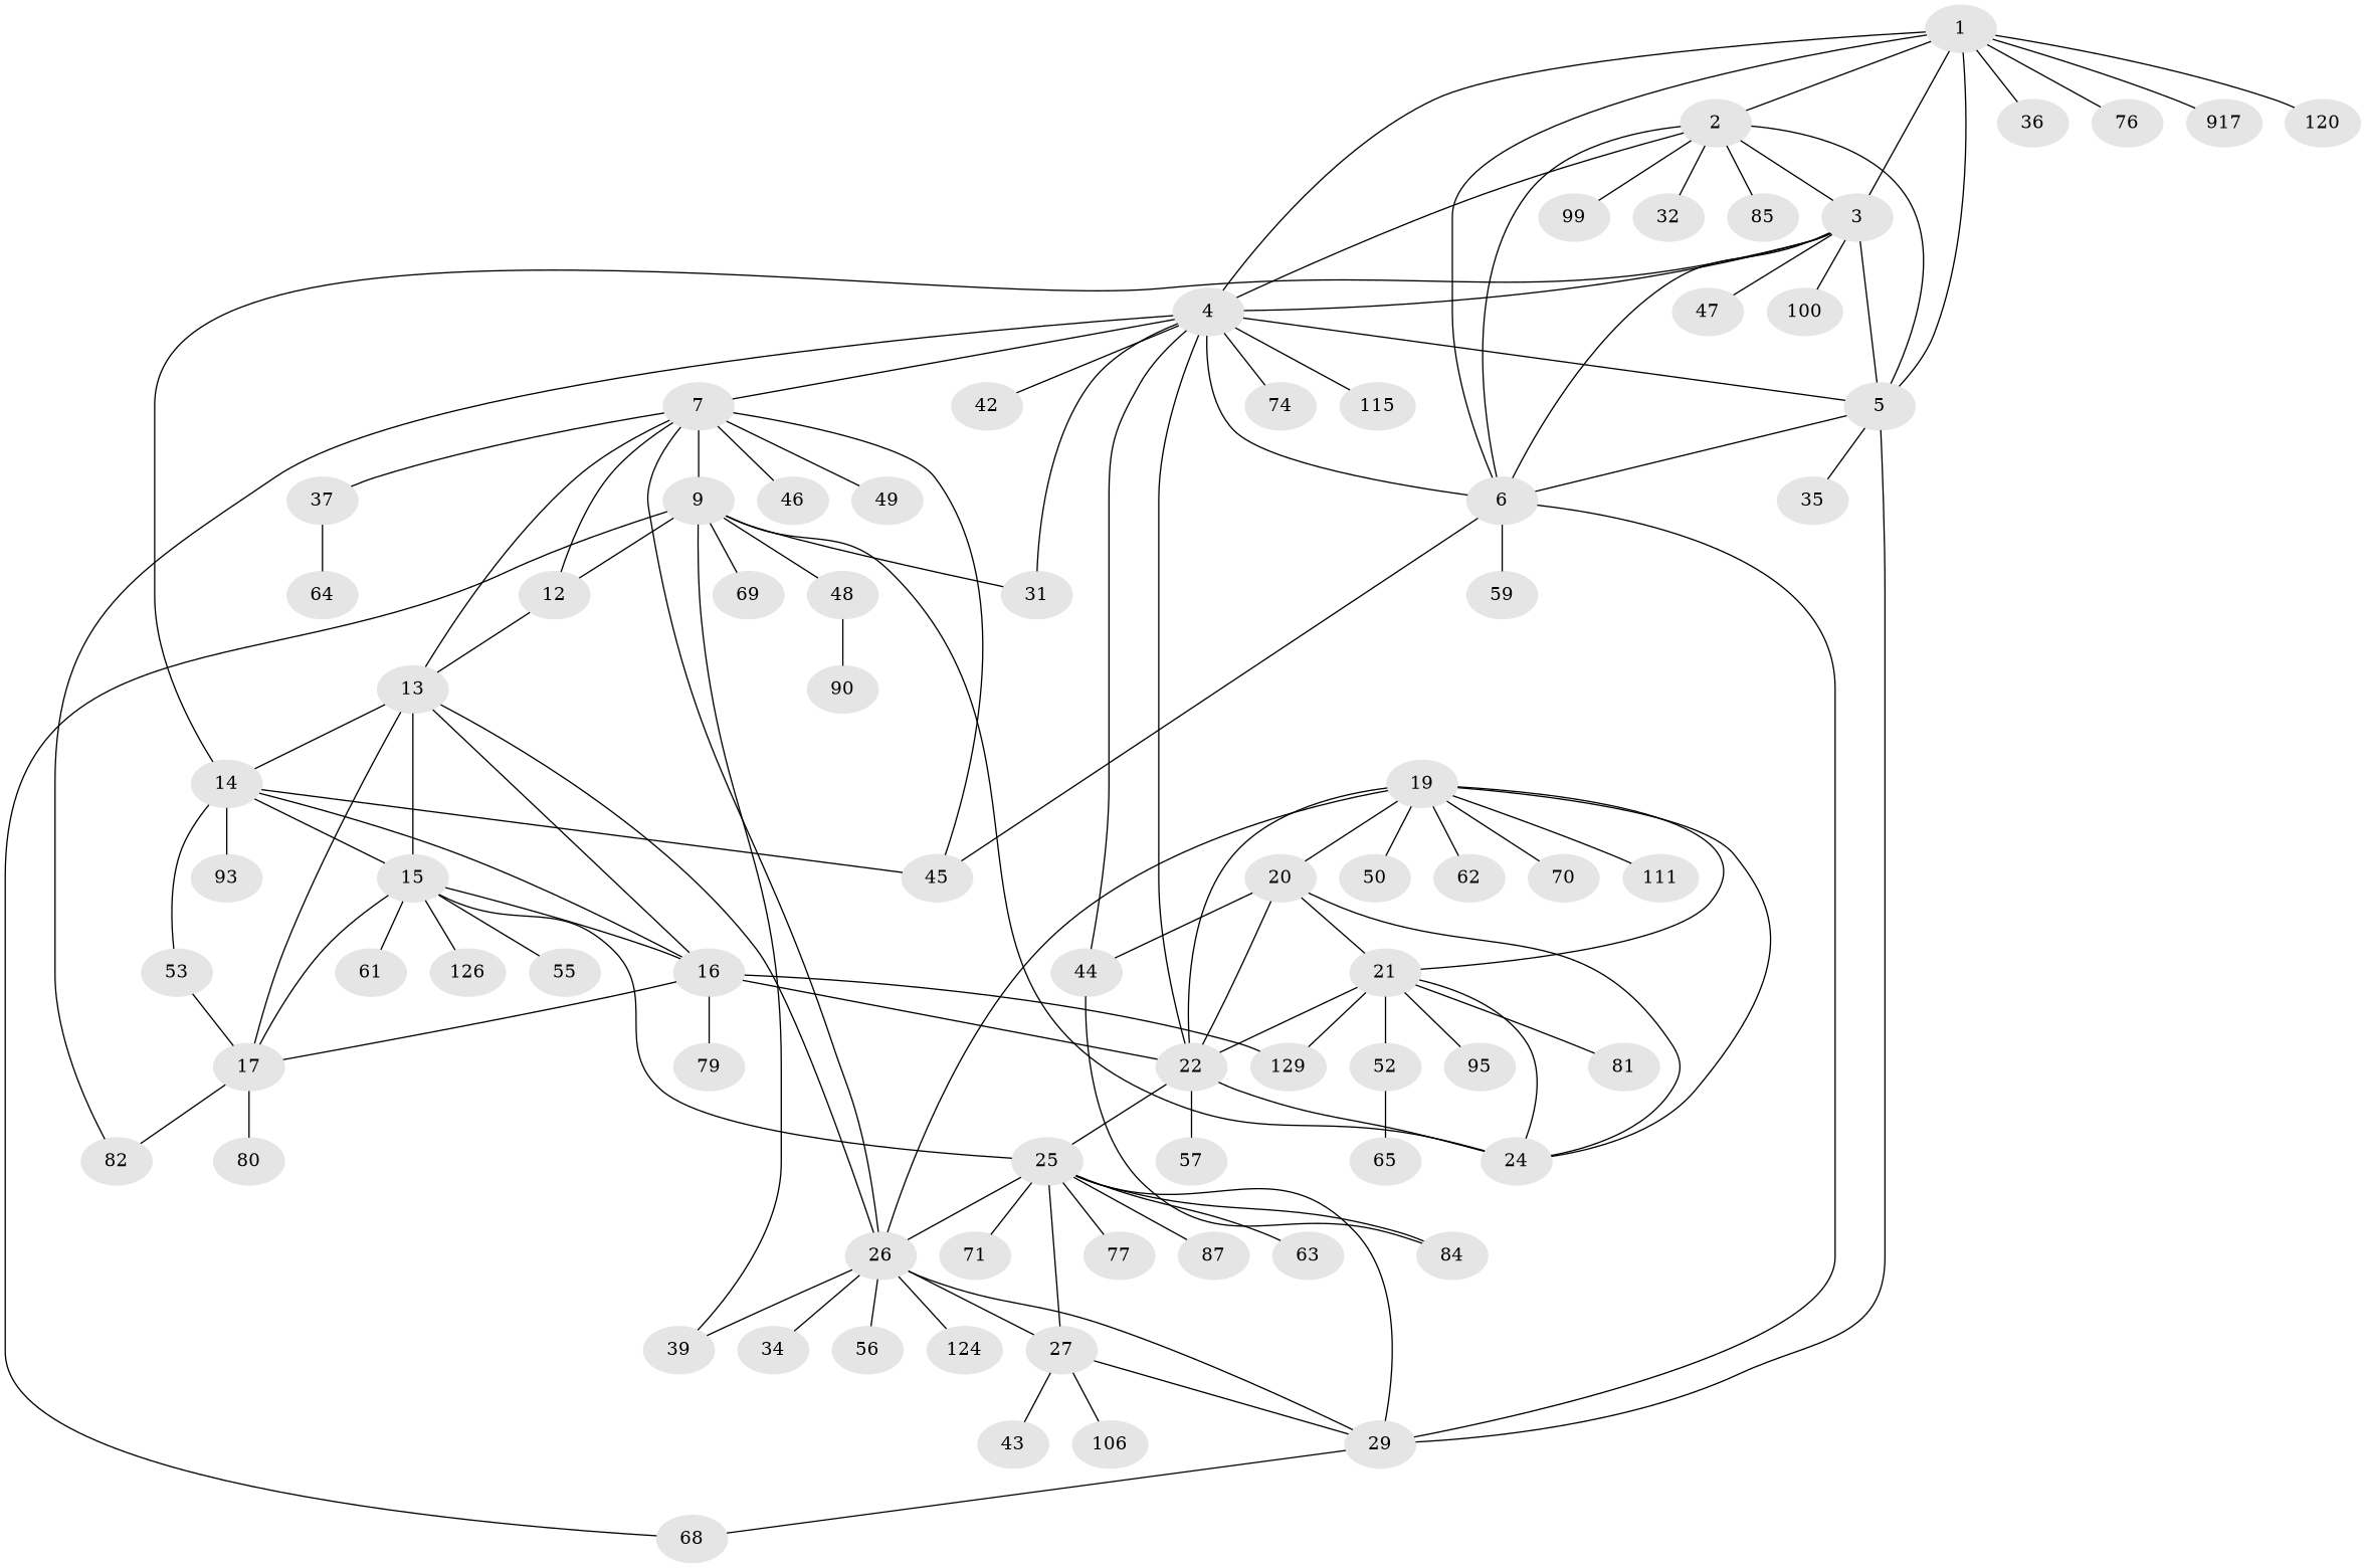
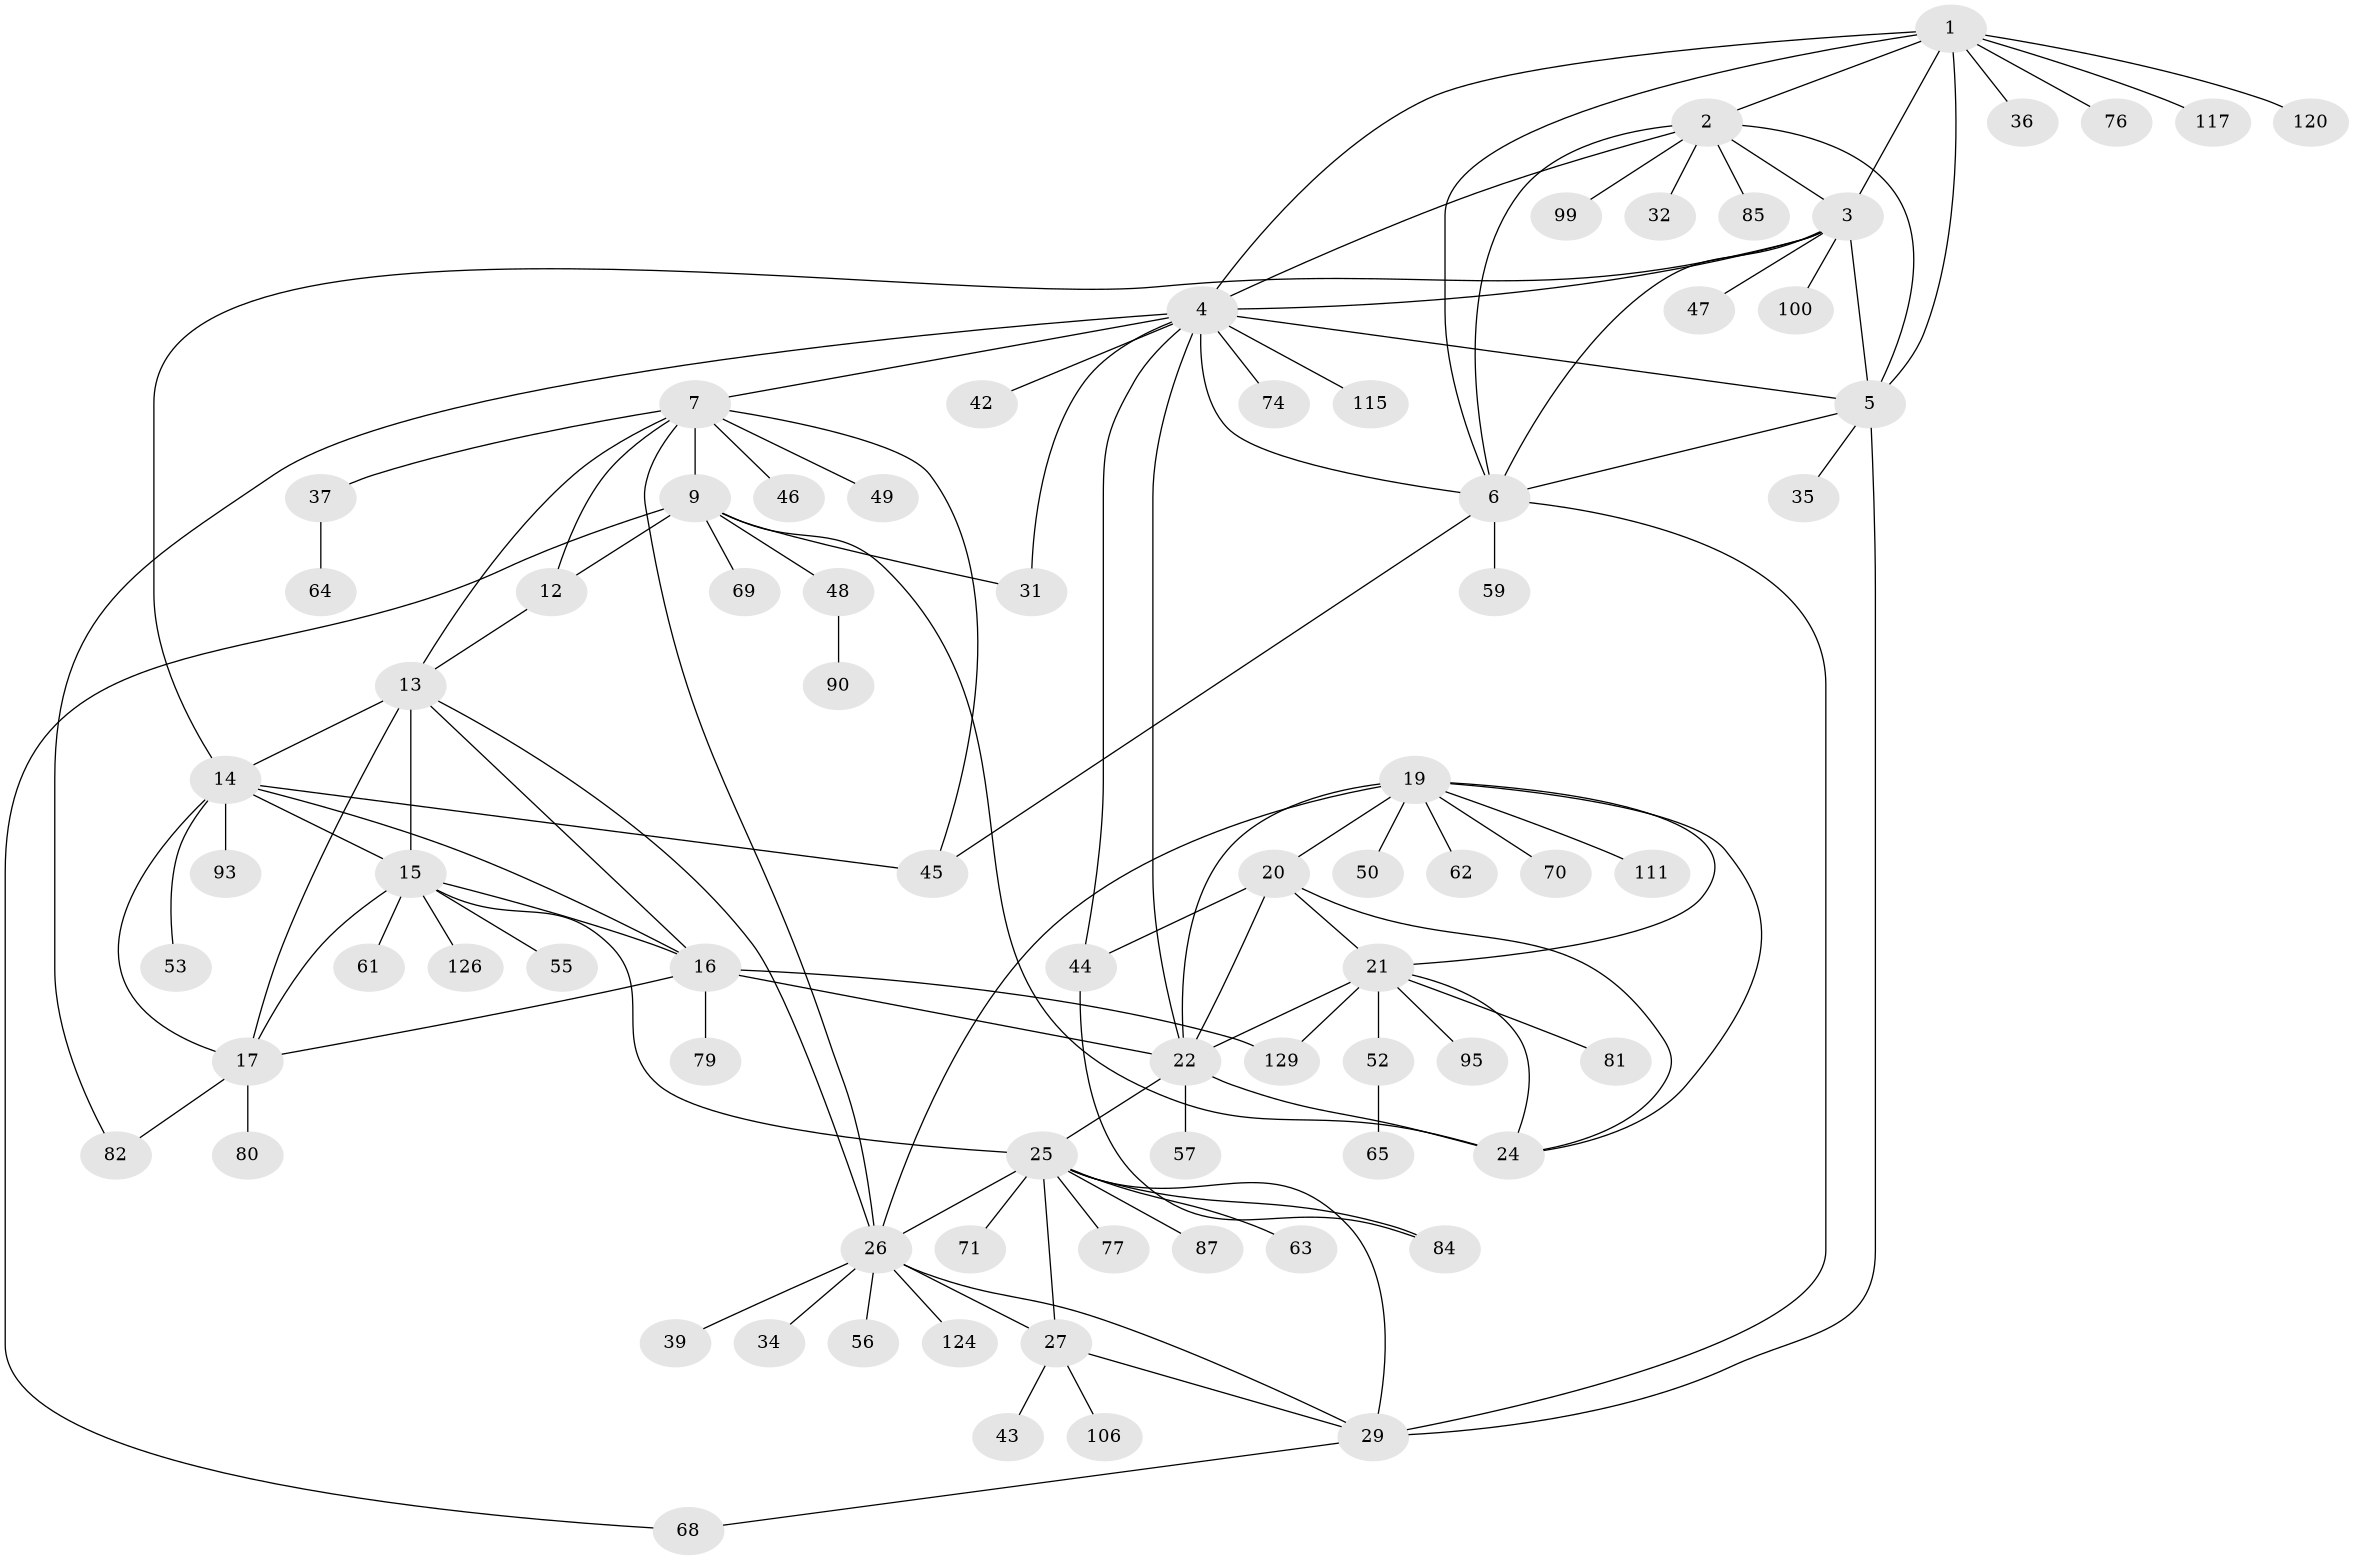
  graph {
    node [color=gray90 style=filled]
    1
    2
    3
    4 [super="+51+72"]
    5 [super="+73+92+75"]
    6
    36
    76
-   117 [label=917]
+   117
    120
    32
    85
    99
    14
    47
    100
    7 [super="+8+10+83+123+58+38"]
    22 [super="+66+23+112+103+128"]
    31
    42
    44
    74
    82
    115
    29 [super="+91+114+131+96"]
    35
    45
    59
    16
    15
    17
    53
    93
    9 [super="+102+118+11"]
    12
    13 [super="+89+108+105+18"]
    26 [super="+33"]
    37 [super="+40"]
    46
    49
    24 [super="+67"]
    25 [super="+28+30"]
    57
    84
    68
    39
    48
    69
    79
    129
    27
    34
    56
    124
    64 [super="+121"]
    90
    55 [super="+113"]
    61
    126
    80
    63
    71
    77
    87
    19
    20
    21
    50
    62 [super="+119"]
    70
    111
    52 [super="+86"]
    81
    95
    65
    43
    106
    1 -- 2
    1 -- 3
    1 -- 4
    1 -- 5
    1 -- 6
    1 -- 36
    1 -- 76
    1 -- 117
    1 -- 120
    2 -- 3
    2 -- 4
    2 -- 5
    2 -- 6
    2 -- 32
    2 -- 85
    2 -- 99
    3 -- 4
    3 -- 5
    3 -- 6
    3 -- 14
    3 -- 47
    3 -- 100
    4 -- 5
    4 -- 6
    4 -- 7
    4 -- 22
    4 -- 31
    4 -- 42
    4 -- 44
    4 -- 74
    4 -- 82
    4 -- 115
    5 -- 6
    5 -- 29
    5 -- 35
    6 -- 29
    6 -- 45
    6 -- 59
    14 -- 45
    14 -- 16
    14 -- 15
-   53 -- 17
+   14 -- 17
    14 -- 53
    14 -- 93
    7 -- 45
    7 -- 9 [weight=6]
    7 -- 12 [weight=3]
    7 -- 13
    7 -- 26
    7 -- 37
    7 -- 46
    7 -- 49
    22 -- 24 [weight=2]
    22 -- 25
    22 -- 57
    44 -- 84
    29 -- 68
    16 -- 22
    16 -- 17
    16 -- 79
    16 -- 129
    15 -- 16
    15 -- 17
    15 -- 25
    15 -- 55
    15 -- 61
    15 -- 126
    17 -- 82
    17 -- 80
    9 -- 31
    9 -- 12 [weight=2]
    9 -- 24
    9 -- 68
-   9 -- 39
    9 -- 48
    9 -- 69
    12 -- 13
    13 -- 14 [weight=2]
    13 -- 16 [weight=2]
    13 -- 15 [weight=2]
    13 -- 17 [weight=2]
    13 -- 26
    26 -- 29
    26 -- 39
    26 -- 27
    26 -- 34
    26 -- 56
    26 -- 124
    37 -- 64
    25 -- 29 [weight=3]
    25 -- 26 [weight=3]
    25 -- 84
    25 -- 27 [weight=3]
    25 -- 63
    25 -- 71
    25 -- 77
    25 -- 87
    48 -- 90
    27 -- 29
    27 -- 43
    27 -- 106
    19 -- 22 [weight=2]
    19 -- 26
    19 -- 24
    19 -- 20
    19 -- 21
    19 -- 50
    19 -- 62
    19 -- 70
    19 -- 111
    20 -- 22 [weight=2]
    20 -- 44
    20 -- 24
    20 -- 21
    21 -- 22 [weight=2]
    21 -- 24
    21 -- 129
    21 -- 52
    21 -- 81
    21 -- 95
    52 -- 65
  }
